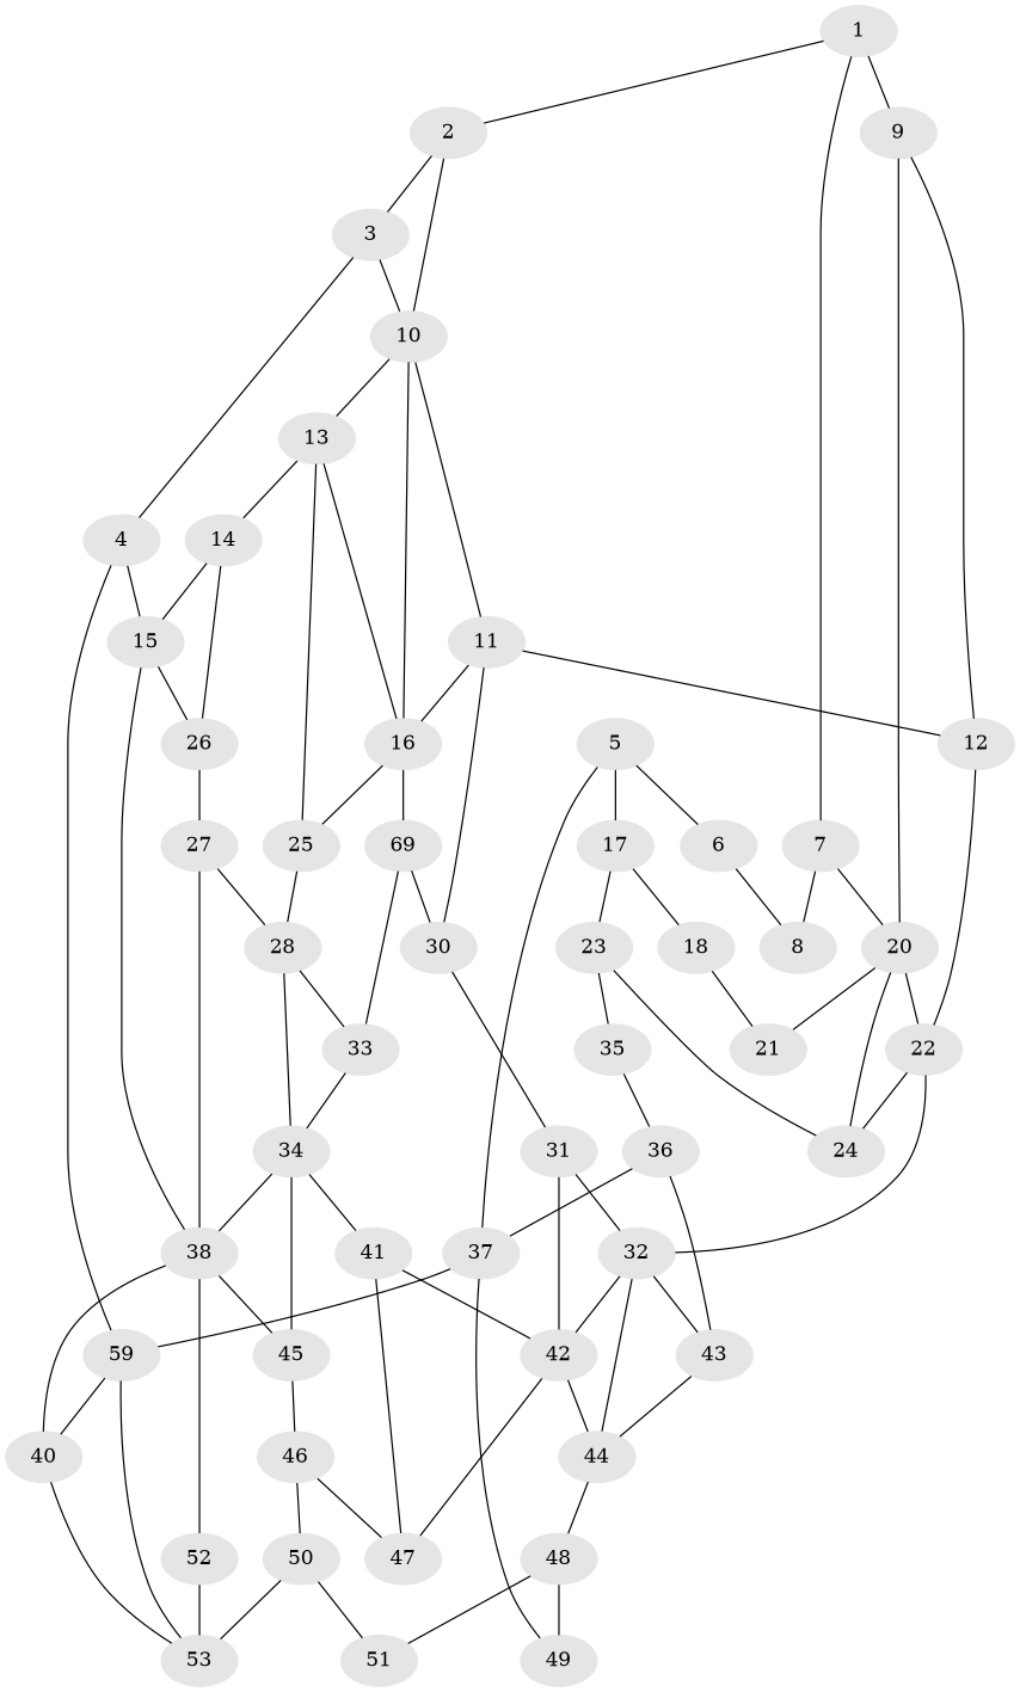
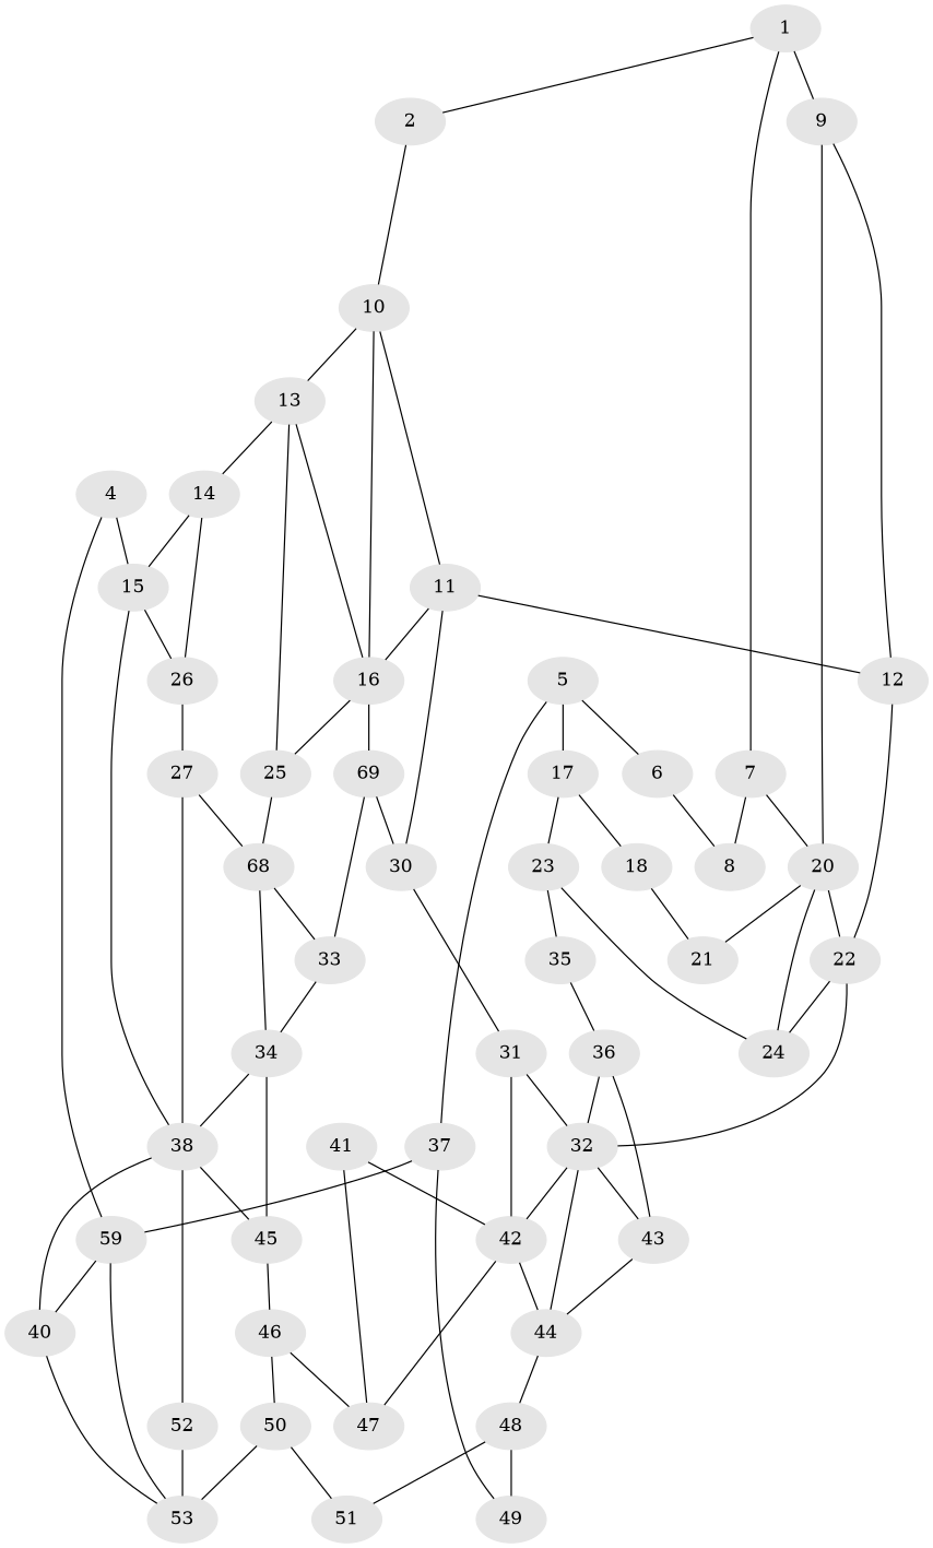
  graph {
    node [color=gray90 style=filled]
    edge [weight=1.0]
    1
    2
    7
    9
-   3
    10
    8
    20
    12
    4
    11
    13
    16
    15
    n15 [label=59]
    5
    6
    17
    37
    26
    38
    40
    53
    18
    23
    49
    22
    21
    24
    30
    14
    25
    n33 [label=69]
    31
    32
-   28
+   28 [label=68]
    27
    45
    52
    33
    35
    42
    43
    44
    36
    34
    41
    47
    48
    46
    51
    50
    1 -- 2
    1 -- 7
    1 -- 9 [weight=2.0]
-   2 -- 3
    2 -- 10
    7 -- 8
    7 -- 20
    9 -- 20
    9 -- 12
-   3 -- 10
-   3 -- 4
    10 -- 11
    10 -- 13
    10 -- 16
    20 -- 22
    20 -- 21 [weight=2.0]
    20 -- 24
    12 -- 22
    4 -- 15
    4 -- n15
    11 -- 12
    11 -- 16
    11 -- 30
    13 -- 16
    13 -- 14
    13 -- 25
    16 -- 25
    16 -- n33 [weight=2.0]
    15 -- 26
    15 -- 38
    n15 -- 40
    n15 -- 53
    5 -- 6
    5 -- 17
    5 -- 37
    6 -- 8
    17 -- 18
    17 -- 23
    37 -- n15
    37 -- 49
    26 -- 27 [weight=2.0]
    38 -- 40
    38 -- 45
    38 -- 52
    40 -- 53
    18 -- 21
    23 -- 24
    23 -- 35 [weight=2.0]
    22 -- 24
    22 -- 32 [weight=2.0]
    30 -- 31
    14 -- 15
    14 -- 26
    25 -- 28 [weight=2.0]
    n33 -- 30
    n33 -- 33
    31 -- 32
    31 -- 42
    32 -- 42
    32 -- 43
    32 -- 44
    28 -- 33
    28 -- 34
    27 -- 38
    27 -- 28 [weight=2.0]
    45 -- 46
    52 -- 53 [weight=2.0]
    33 -- 34
    35 -- 36
    42 -- 44
    42 -- 47
    43 -- 44 [weight=2.0]
    44 -- 48 [weight=2.0]
-   36 -- 37
+   36 -- 32
    36 -- 43
    34 -- 38
    34 -- 45
-   34 -- 41
    41 -- 42
    41 -- 47
    48 -- 49 [weight=2.0]
    48 -- 51 [weight=2.0]
    46 -- 47
    46 -- 50
    50 -- 53 [weight=2.0]
    50 -- 51 [weight=2.0]
  }
